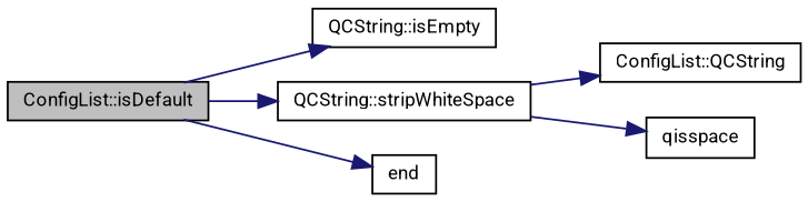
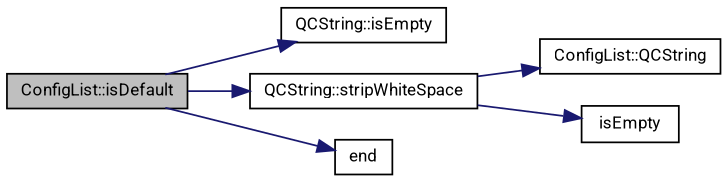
  digraph {
    fontname=Roboto
    rankdir=LR
    node [color=black fillcolor=white fontname=Roboto fontsize=10 shape=record style=filled]
    edge [color=midnightblue fontname=Roboto fontsize=10 labelfontname=Helvetica labelfontsize=10 style=solid]
    n1 [fillcolor=grey75 fontcolor=black height=0.2 label="ConfigList::isDefault" width=0.4]
    n2 [height=0.2 label="QCString::isEmpty" width=0.4]
    n3 [height=0.2 label="QCString::stripWhiteSpace" width=0.4]
    n4 [height=0.2 label=end width=0.4]
    n5 [height=0.2 label="ConfigList::QCString" width=0.4]
-   n6 [height=0.2 label=qisspace width=0.4]
+   n6 [height=0.2 label=isEmpty width=0.4]
    n1 -> n2
    n1 -> n3
    n1 -> n4
    n3 -> n5
    n3 -> n6
  }
